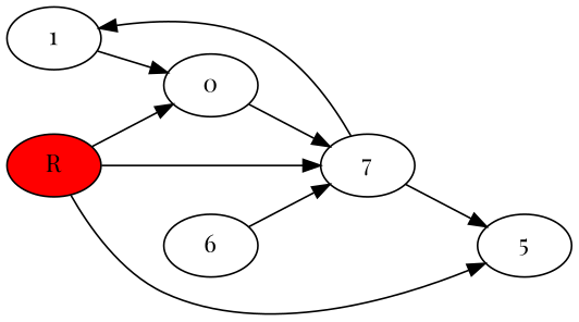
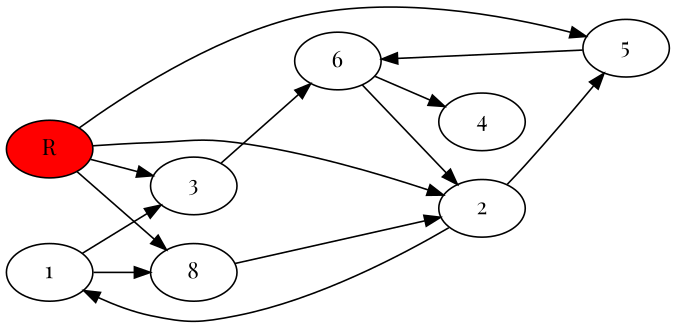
  digraph {
    fontname="Playfair Display"
    rankdir=LR
    node [fontname="Playfair Display"]
    edge [fontname="Playfair Display"]
    1
-   8 [label=0]
+   3
+   8
    6
    5
-   7
+   7 [label=2]
+   4
    R [fillcolor="#ff0000" style=filled]
+   1 -> 3
    1 -> 8
+   3 -> 6
    8 -> 7
    6 -> 7
+   6 -> 4
+   5 -> 6
    7 -> 1
    7 -> 5
+   R -> 3
    R -> 8
    R -> 5
    R -> 7
  }
